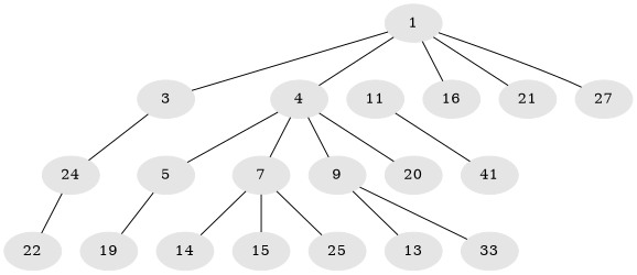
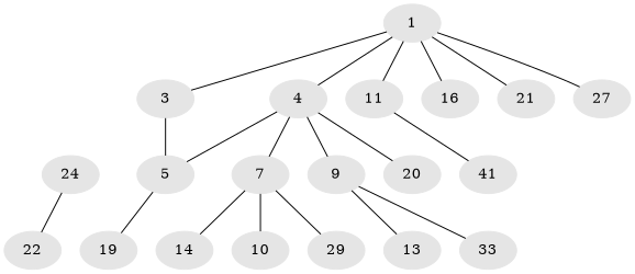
  graph {
    node [color=gray90 style=filled]
    1 [super="+2"]
    3
    4 [super="+6+31"]
    11
    16 [super="+32+17+36+28"]
    21
    27
    24
    5 [super="+30+18+48"]
    7 [super="+45+42+12"]
    9
    20
    41 [super="+50"]
    22 [super="+38+49+29"]
    19 [super="+37"]
    14 [super="+26"]
-   15
-   25
+   15 [label=10]
+   25 [label=29]
    13
    33 [super="+35"]
    1 -- 3
    1 -- 4
+   1 -- 11
    1 -- 16
    1 -- 21
    1 -- 27
-   3 -- 24
+   3 -- 5
    4 -- 5
    4 -- 7
    4 -- 9
    4 -- 20
    11 -- 41
    24 -- 22
    5 -- 19
    7 -- 14
    7 -- 15
    7 -- 25
    9 -- 13
    9 -- 33
  }
